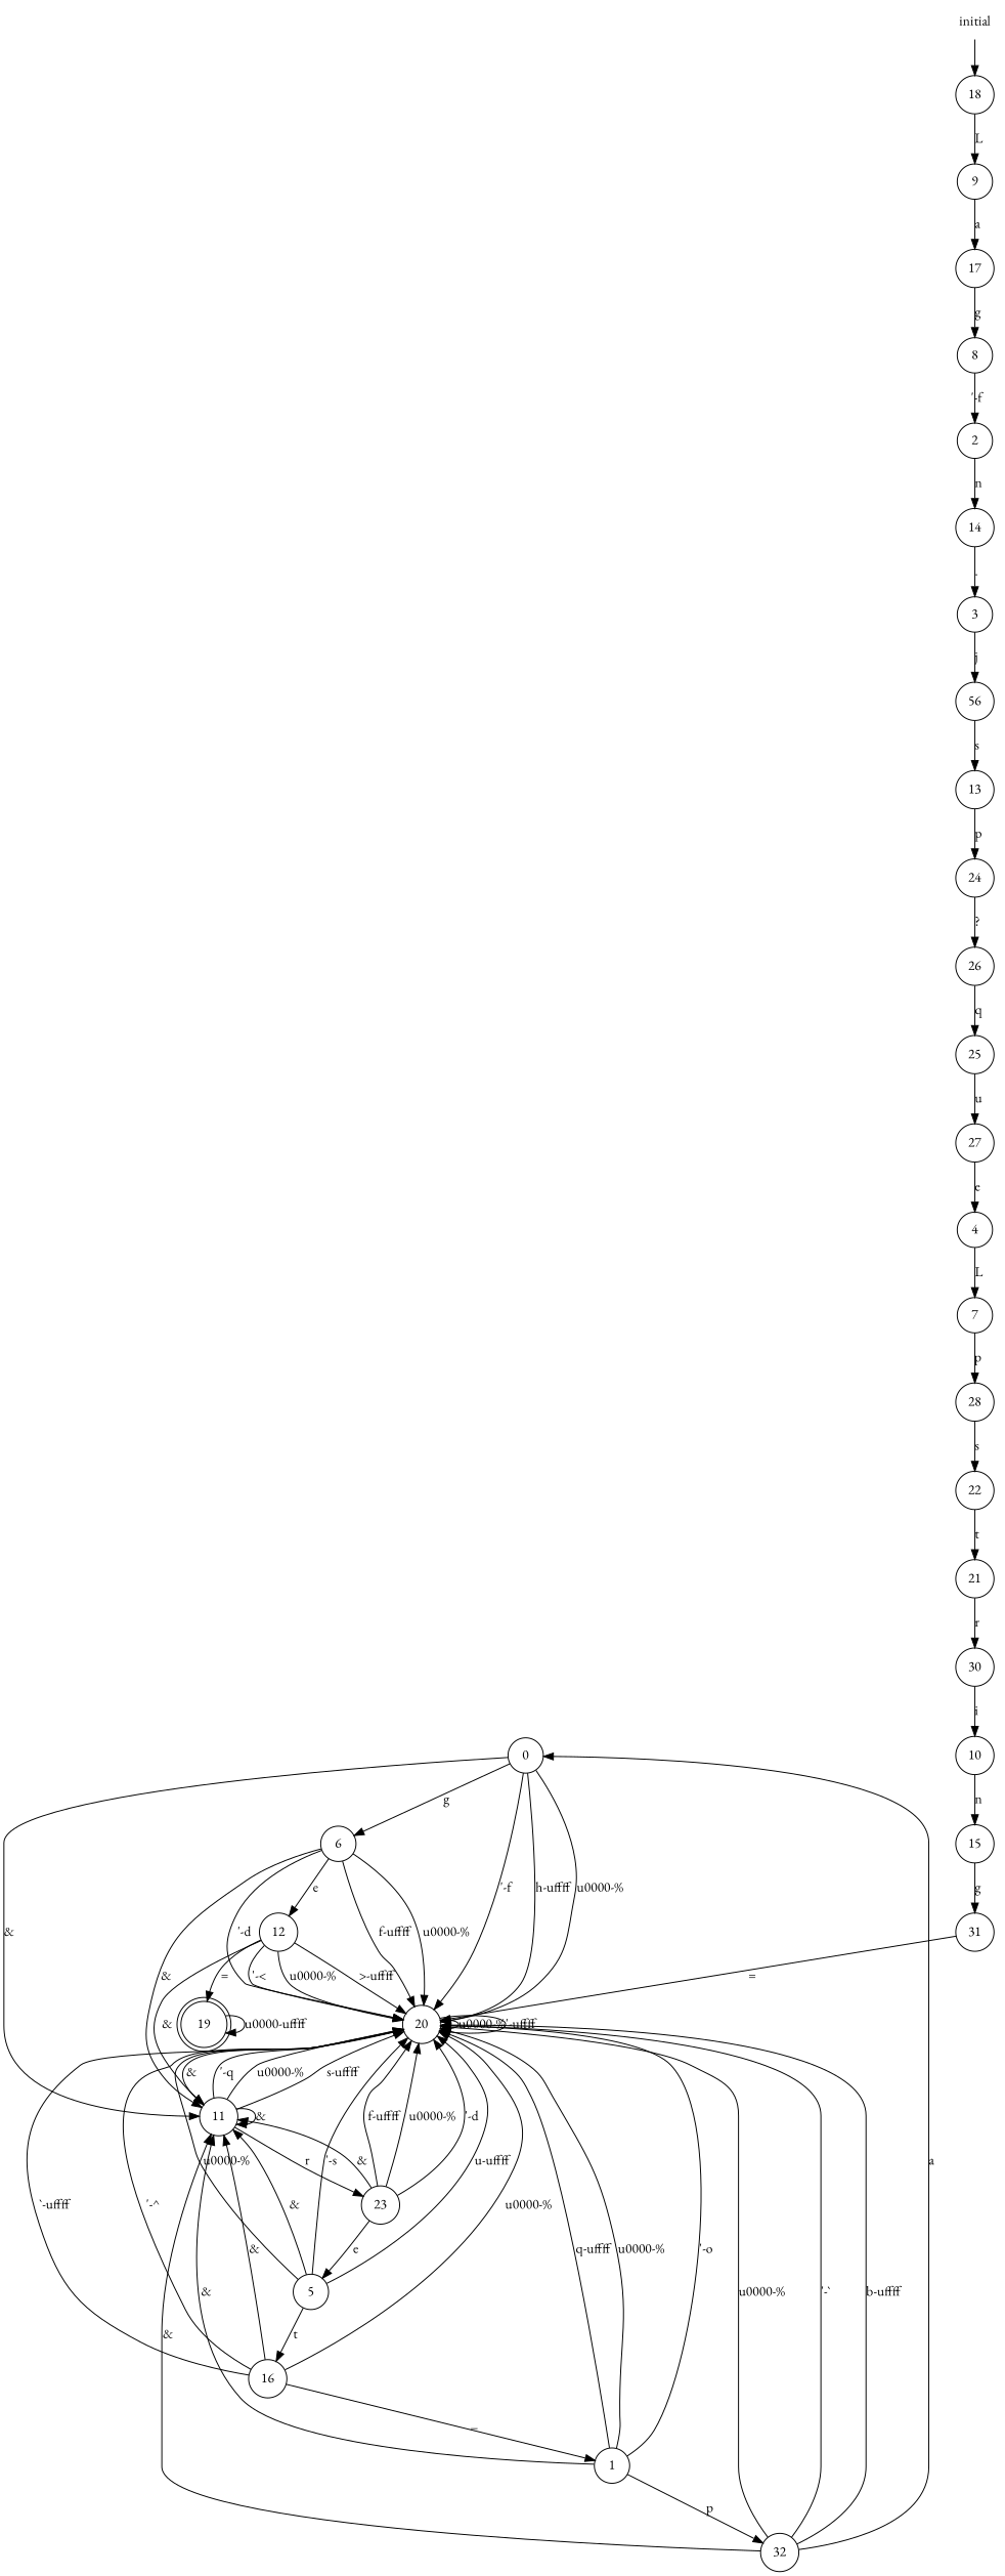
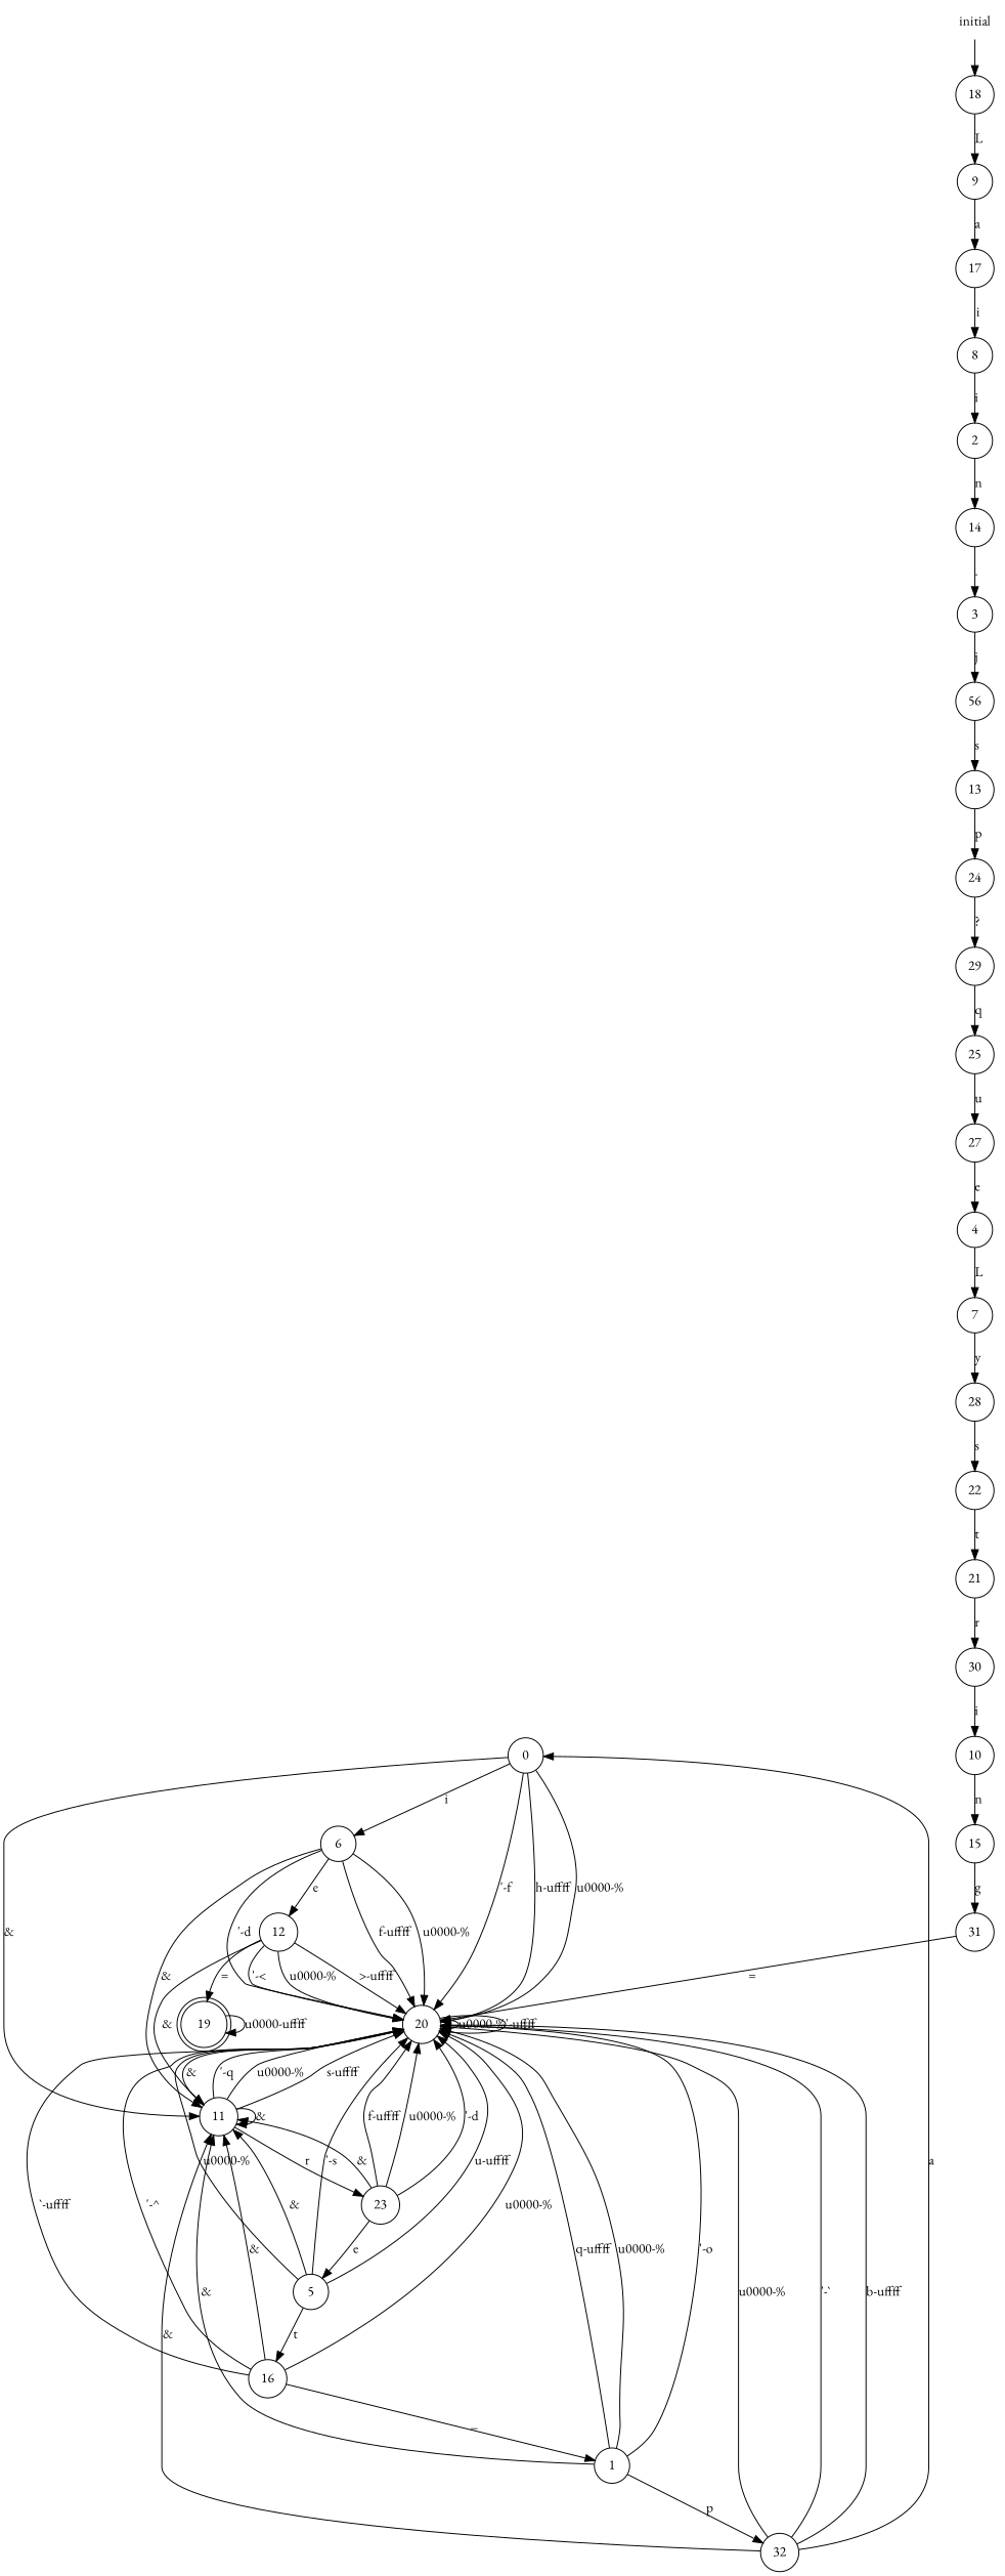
  digraph {
    fontname="EB Garamond"
    rankdir=TB
    node [fontname="EB Garamond" shape=circle]
    edge [fontname="EB Garamond"]
    0
    20
    11
    6
    23
    12
    5
    19 [shape=doublecircle]
    1
    32
    2
    14
    3
    n14 [label=56]
    13
    24
    4
    7
    28
    22
    16
    21
    8
    9
    17
    10
    15
    31
-   29 [label=26]
+   29
    25
    18
    initial [shape=plaintext]
    30
    27
    0 -> 20 [label="h-\uffff"]
    0 -> 20 [label="\u0000-%"]
    0 -> 20 [label="'-f"]
    0 -> 11 [label="&"]
-   0 -> 6 [label=g]
+   0 -> 6 [label=i]
    20 -> 20 [label="\u0000-%"]
    20 -> 20 [label="'-\uffff"]
    20 -> 11 [label="&"]
    11 -> 20 [label="'-q"]
    11 -> 20 [label="\u0000-%"]
    11 -> 20 [label="s-\uffff"]
    11 -> 11 [label="&"]
    11 -> 23 [label=r]
    6 -> 20 [label="f-\uffff"]
    6 -> 20 [label="\u0000-%"]
    6 -> 20 [label="'-d"]
    6 -> 11 [label="&"]
    6 -> 12 [label=e]
    23 -> 20 [label="f-\uffff"]
    23 -> 20 [label="\u0000-%"]
    23 -> 20 [label="'-d"]
    23 -> 11 [label="&"]
    23 -> 5 [label=e]
    12 -> 20 [label="'-<"]
    12 -> 20 [label="\u0000-%"]
    12 -> 20 [label=">-\uffff"]
    12 -> 11 [label="&"]
    12 -> 19 [label="="]
    5 -> 20 [label="\u0000-%"]
    5 -> 20 [label="u-\uffff"]
    5 -> 20 [label="'-s"]
    5 -> 11 [label="&"]
    5 -> 16 [label=t]
    19 -> 19 [label="\u0000-\uffff"]
    1 -> 20 [label="q-\uffff"]
    1 -> 20 [label="'-o"]
    1 -> 20 [label="\u0000-%"]
    1 -> 11 [label="&"]
    1 -> 32 [label=p]
    32 -> 0 [label=a]
    32 -> 20 [label="\u0000-%"]
    32 -> 20 [label="'-`"]
    32 -> 20 [label="b-\uffff"]
    32 -> 11 [label="&"]
    2 -> 14 [label=n]
    14 -> 3 [label="."]
    3 -> n14 [label=j]
    n14 -> 13 [label=s]
    13 -> 24 [label=p]
    24 -> 29 [label="?"]
    4 -> 7 [label=L]
-   7 -> 28 [label=p]
+   7 -> 28 [label=y]
    28 -> 22 [label=s]
    22 -> 21 [label=t]
    16 -> 20 [label="`-\uffff"]
    16 -> 20 [label="\u0000-%"]
    16 -> 20 [label="'-^"]
    16 -> 11 [label="&"]
    16 -> 1 [label=_]
    21 -> 30 [label=r]
-   8 -> 2 [label="'-f"]
+   8 -> 2 [label=i]
    9 -> 17 [label=a]
-   17 -> 8 [label=g]
+   17 -> 8 [label=i]
    10 -> 15 [label=n]
    15 -> 31 [label=g]
    31 -> 20 [label="="]
    29 -> 25 [label=q]
    25 -> 27 [label=u]
    18 -> 9 [label=L]
    initial -> 18
    30 -> 10 [label=i]
    27 -> 4 [label=e]
  }
